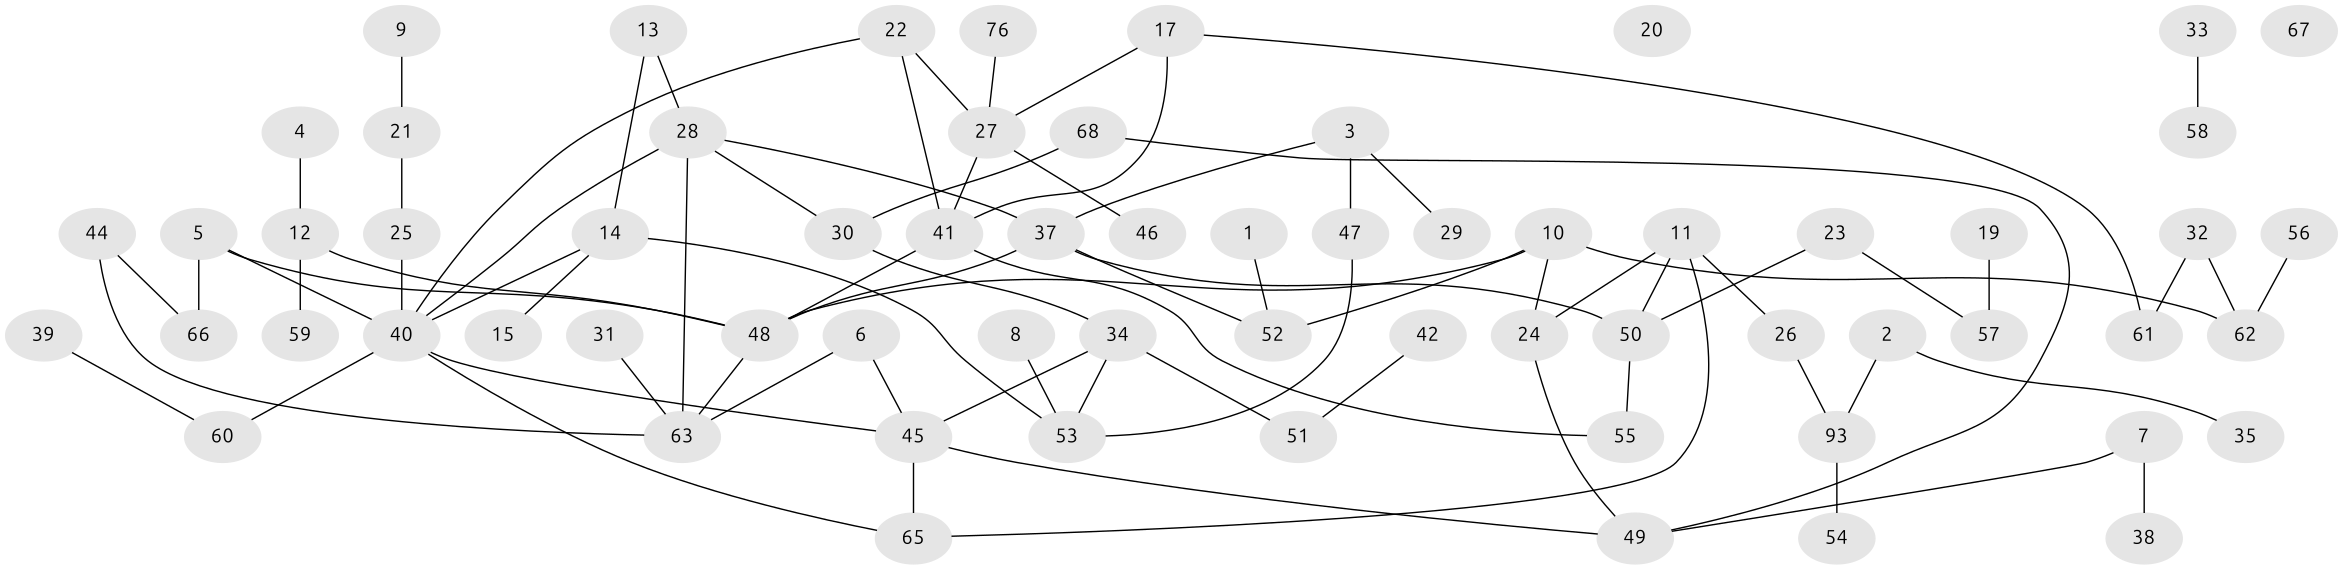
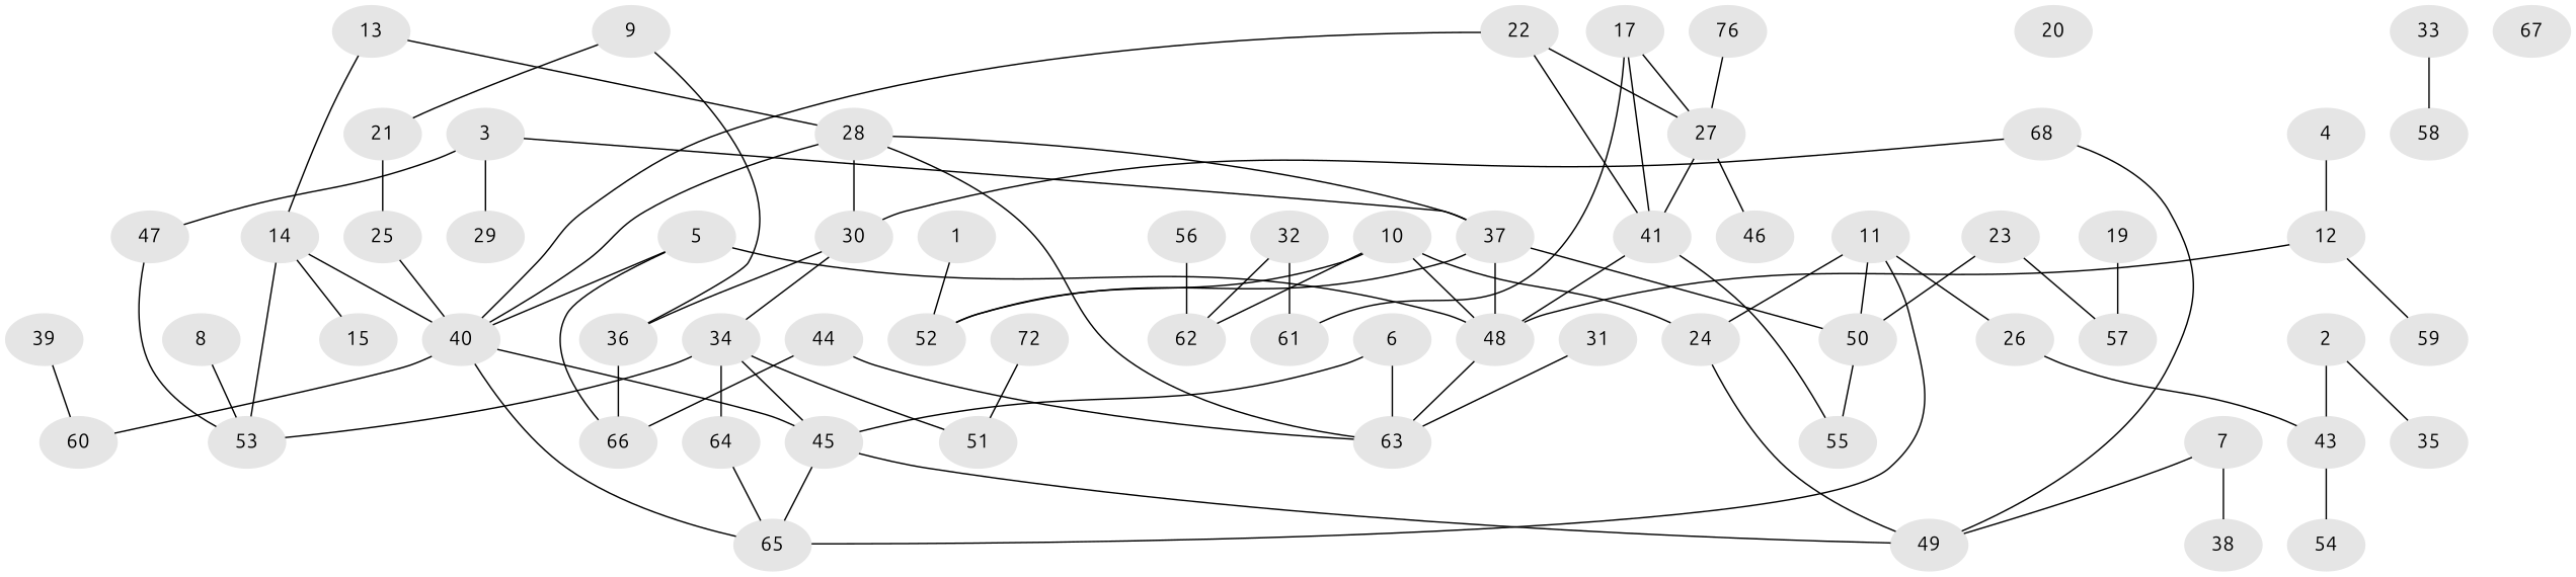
  graph {
    fontname=Ubuntu
    node [color=gray90 fontname=Ubuntu style=filled]
    edge [fontname=Ubuntu]
    1
    52
    2
    35
-   43 [label=93]
+   43
    54
    3
    29
    37
    47
    48
    50
    53
    4
    12
    59
    5
    40
    66
    45
    65
    60
    63
    6
    49
    7
    38
    8
    34
    51
+   64
    9
    21
+   36
    25
    10
    24
    62
    11
    26
    55
    13
    14
    28
    15
    30
    n47 [label=76]
    27
    41
    46
    17
    61
    n53 [label=68]
    19
    57
    20
    22
    23
    31
    32
    33
    58
    39
-   42
+   42 [label=72]
    44
    56
    67
    1 -- 52
    2 -- 35
    2 -- 43
    43 -- 54
    3 -- 29
    3 -- 37
    3 -- 47
    37 -- 52
    37 -- 48
    37 -- 50
    47 -- 53
    48 -- 63
    50 -- 55
    4 -- 12
    12 -- 48
    12 -- 59
    5 -- 48
    5 -- 40
    5 -- 66
    40 -- 45
    40 -- 65
    40 -- 60
    45 -- 65
    45 -- 49
    6 -- 45
    6 -- 63
    7 -- 49
    7 -- 38
    8 -- 53
    34 -- 53
    34 -- 45
    34 -- 51
+   34 -- 64
+   64 -- 65
    9 -- 21
+   9 -- 36
    21 -- 25
+   36 -- 66
    25 -- 40
    10 -- 52
    10 -- 48
    10 -- 24
    10 -- 62
    24 -- 49
    11 -- 50
    11 -- 65
    11 -- 24
    11 -- 26
    26 -- 43
    13 -- 14
    13 -- 28
    14 -- 53
    14 -- 40
    14 -- 15
    28 -- 37
    28 -- 40
    28 -- 63
    28 -- 30
    30 -- 34
+   30 -- 36
    n47 -- 27
    27 -- 41
    27 -- 46
    41 -- 48
    41 -- 55
    17 -- 27
    17 -- 41
    17 -- 61
    n53 -- 49
    n53 -- 30
    19 -- 57
    22 -- 40
    22 -- 27
    22 -- 41
    23 -- 50
    23 -- 57
    31 -- 63
    32 -- 62
    32 -- 61
    33 -- 58
    39 -- 60
    42 -- 51
    44 -- 66
    44 -- 63
    56 -- 62
  }
